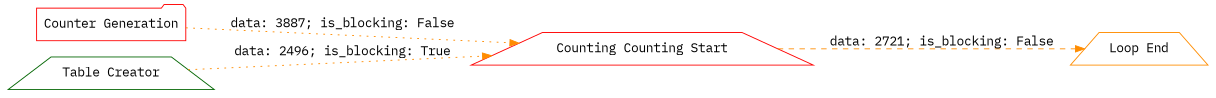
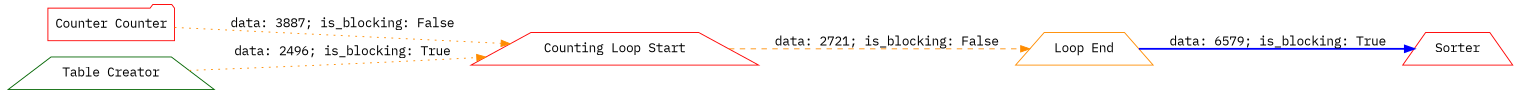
  digraph {
    fontname="IBM Plex Mono"
    rankdir=LR
    node [color=red fontname="IBM Plex Mono" shape=trapezium]
    edge [color=darkorange fontname="IBM Plex Mono" style=dotted]
-   n2 [label="Counting Counting Start"]
+   n1 [label=Sorter]
+   n2 [label="Counting Loop Start"]
    n3 [color=darkorange label="Loop End"]
-   n4 [label="Counter Generation" shape=folder]
+   n4 [label="Counter Counter" shape=folder]
    n5 [color=darkgreen label="Table Creator"]
    n2 -> n3 [label="data: 2721; is_blocking: False" style=dashed]
+   n3 -> n1 [color=blue label="data: 6579; is_blocking: True" style=bold]
    n4 -> n2 [label="data: 3887; is_blocking: False"]
    n5 -> n2 [label="data: 2496; is_blocking: True"]
  }
